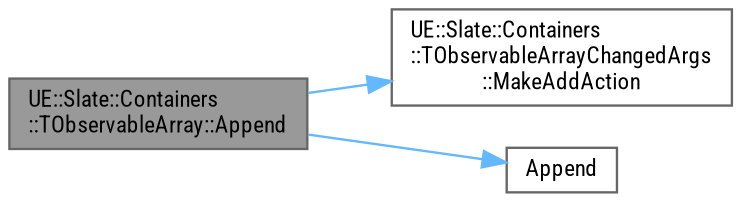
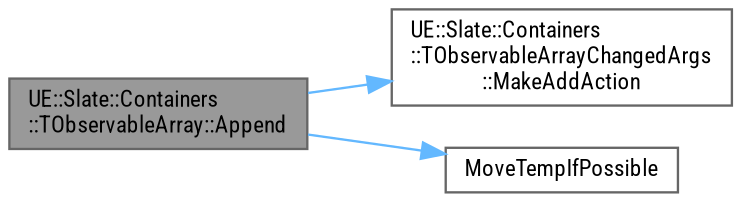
  digraph {
    fontname="Roboto Condensed"
    rankdir=LR
    node [color=grey40 fillcolor=white fontname="Roboto Condensed" fontsize=10 shape=box style=filled]
    edge [color=steelblue1 fontname="Roboto Condensed" fontsize=10 labelfontname=Helvetica labelfontsize=10 style=solid]
    n1 [color=gray40 fillcolor=grey60 fontcolor=black height=0.2 label="UE::Slate::Containers\l::TObservableArray::Append" width=0.4]
    n2 [height=0.2 label="UE::Slate::Containers\l::TObservableArrayChangedArgs\l::MakeAddAction" width=0.4]
-   n3 [height=0.2 label=Append width=0.4]
+   n3 [height=0.2 label=MoveTempIfPossible width=0.4]
    n1 -> n2
    n1 -> n3
  }
